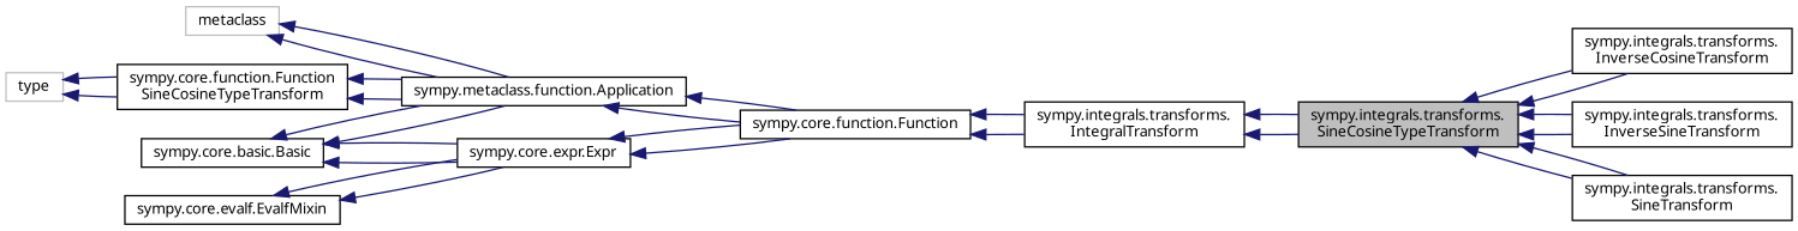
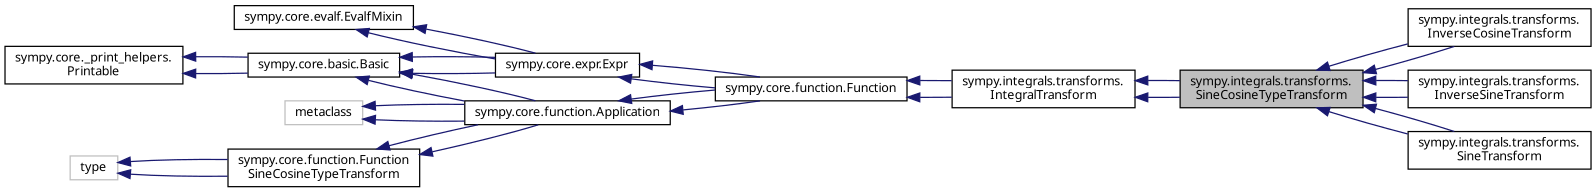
  digraph {
    fontname="Noto Sans"
    rankdir=LR
    node [color=black fillcolor=white fontname="Noto Sans" fontsize=10 shape=record style=filled]
    edge [color=midnightblue dir=back fontname="Noto Sans" fontsize=10 labelfontname=Helvetica labelfontsize=10 style=solid]
    n1 [fillcolor=grey75 fontcolor=black height=0.2 label="sympy.integrals.transforms.\lSineCosineTypeTransform" width=0.4]
    n2 [height=0.2 label="sympy.integrals.transforms.\lInverseCosineTransform" width=0.4]
    n3 [height=0.2 label="sympy.integrals.transforms.\lInverseSineTransform" width=0.4]
    n4 [height=0.2 label="sympy.integrals.transforms.\lSineTransform" width=0.4]
    n5 [height=0.2 label="sympy.integrals.transforms.\lIntegralTransform" width=0.4]
    n6 [height=0.2 label="sympy.core.function.Function" width=0.4]
-   n7 [height=0.2 label="sympy.metaclass.function.Application" width=0.4]
+   n7 [height=0.2 label="sympy.core.function.Application" width=0.4]
    n8 [height=0.2 label="sympy.core.basic.Basic" width=0.4]
    n9 [height=0.2 label="sympy.core.expr.Expr" width=0.4]
+   n10 [height=0.2 label="sympy.core._print_helpers.\lPrintable" width=0.4]
    n11 [color=grey75 height=0.2 label=metaclass width=0.4]
    n12 [height=0.2 label="sympy.core.function.Function\lSineCosineTypeTransform" width=0.4]
    n13 [color=grey75 height=0.2 label=type width=0.4]
    n14 [height=0.2 label="sympy.core.evalf.EvalfMixin" width=0.4]
    n1 -> n2
    n1 -> n2
    n1 -> n3
    n1 -> n3
    n1 -> n4
    n1 -> n4
    n5 -> n1
    n5 -> n1
    n6 -> n5
    n6 -> n5
    n7 -> n6
    n7 -> n6
    n8 -> n7
    n8 -> n7
    n8 -> n9
    n8 -> n9
    n9 -> n6
    n9 -> n6
+   n10 -> n8
+   n10 -> n8
    n11 -> n7
    n11 -> n7
    n12 -> n7
    n12 -> n7
    n13 -> n12
    n13 -> n12
    n14 -> n9
    n14 -> n9
  }
